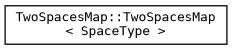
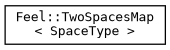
  digraph {
    rankdir=TB
    fontname="DejaVu Sans Mono"
-   n1 [color=black fillcolor=white fontname="DejaVu Sans Mono" fontsize=10 height=0.2 label="TwoSpacesMap::TwoSpacesMap\l\< SpaceType \>" shape=record style=filled width=0.4]
+   n1 [color=black fillcolor=white fontname="DejaVu Sans Mono" fontsize=10 height=0.2 label="Feel::TwoSpacesMap\l\< SpaceType \>" shape=record style=filled width=0.4]
  }
